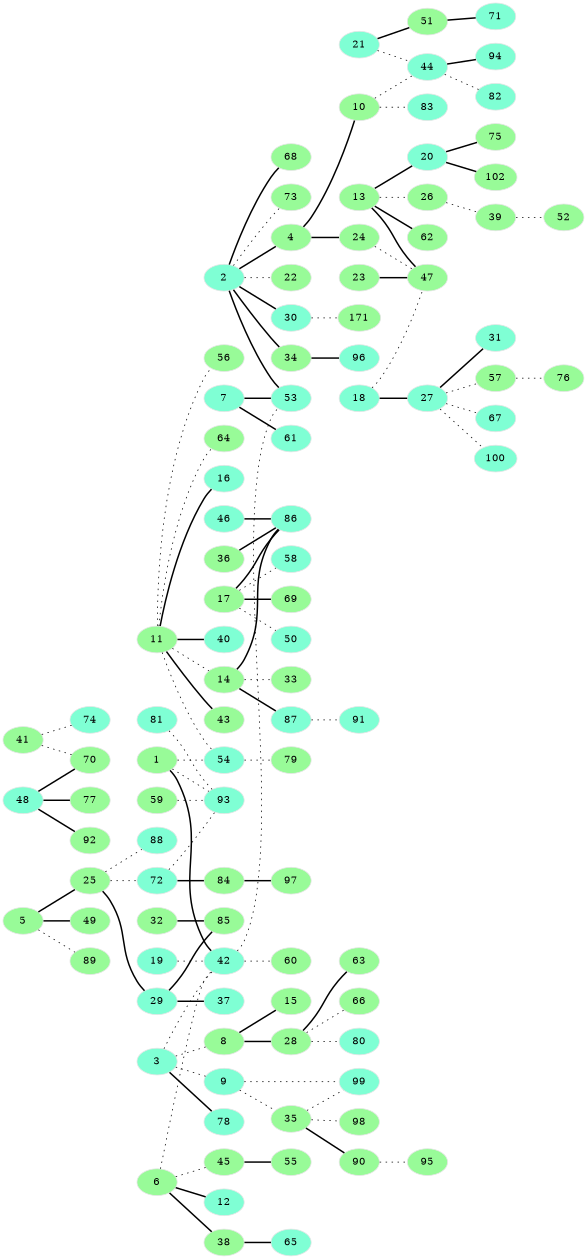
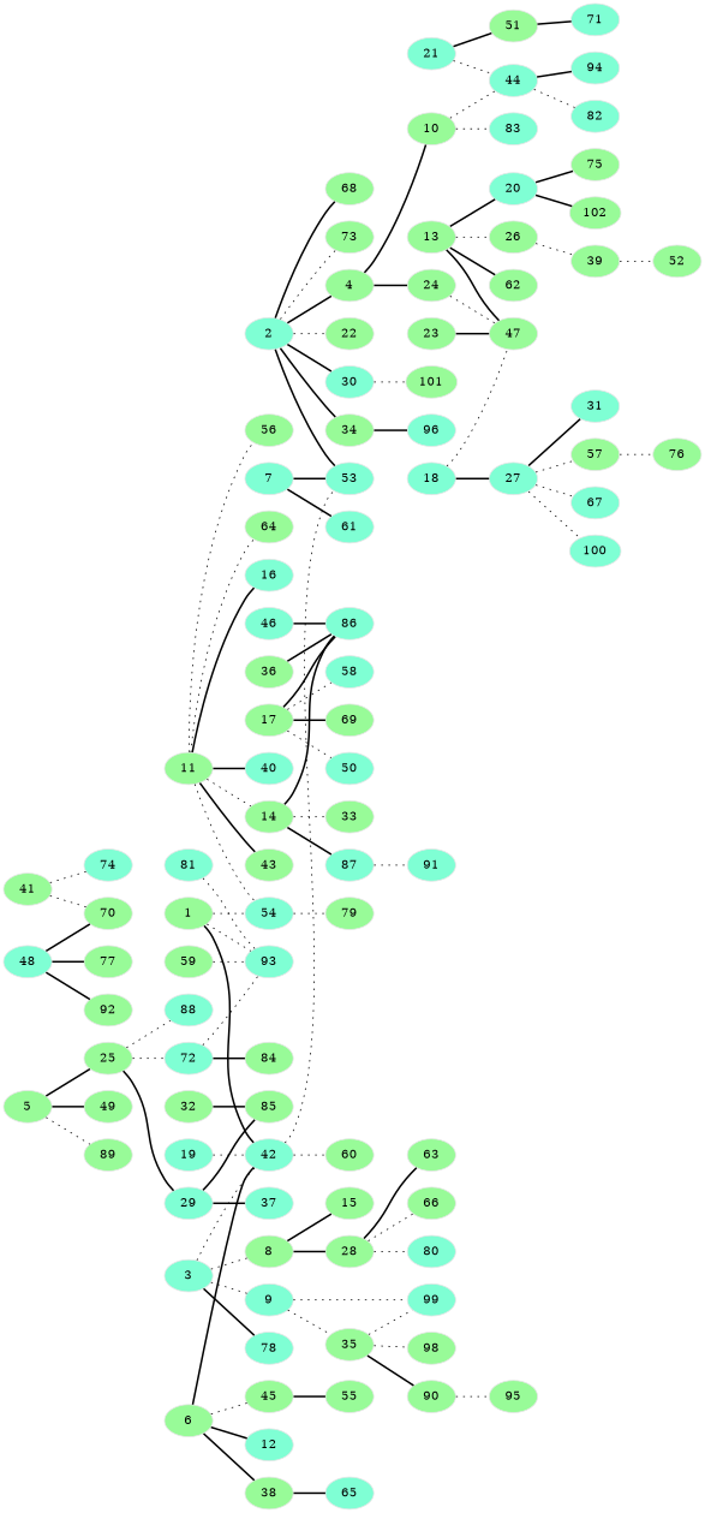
  graph {
    rankdir=LR
    node [color=gray90 fillcolor=palegreen style=filled]
    edge [style=bold weight=1.0]
    42 [fillcolor=aquamarine]
    1
    54 [fillcolor=aquamarine]
    93 [fillcolor=aquamarine]
    53 [fillcolor=aquamarine]
    60
    79
    2 [fillcolor=aquamarine]
    4
    22
    30 [fillcolor=aquamarine]
    34
    68
    73
    10
    24
-   101 [label=171]
+   101
    96 [fillcolor=aquamarine]
    3 [fillcolor=aquamarine]
    8
    9 [fillcolor=aquamarine]
    78 [fillcolor=aquamarine]
    15
    28
    35
    99 [fillcolor=aquamarine]
    44 [fillcolor=aquamarine]
    83 [fillcolor=aquamarine]
    47
    5
    25
    49
    89
    29 [fillcolor=aquamarine]
    72 [fillcolor=aquamarine]
    88 [fillcolor=aquamarine]
    6
    12 [fillcolor=aquamarine]
    38
    45
    65 [fillcolor=aquamarine]
    55
    7 [fillcolor=aquamarine]
    61 [fillcolor=aquamarine]
    63
    66
    80 [fillcolor=aquamarine]
    90
    98
    82 [fillcolor=aquamarine]
    94 [fillcolor=aquamarine]
    11
    14
    16 [fillcolor=aquamarine]
    40 [fillcolor=aquamarine]
    43
    56
    64
    33
    86 [fillcolor=aquamarine]
    87 [fillcolor=aquamarine]
    13
    20 [fillcolor=aquamarine]
    26
    62
    75
    102
    39
    91 [fillcolor=aquamarine]
    17
    50 [fillcolor=aquamarine]
    58 [fillcolor=aquamarine]
    69
    18 [fillcolor=aquamarine]
    27 [fillcolor=aquamarine]
    31 [fillcolor=aquamarine]
    57
    67 [fillcolor=aquamarine]
    100 [fillcolor=aquamarine]
    19 [fillcolor=aquamarine]
    21 [fillcolor=aquamarine]
    51
    71 [fillcolor=aquamarine]
    23
    37 [fillcolor=aquamarine]
    85
    84
    52
    76
    32
    95
    36
    41
    70
    74 [fillcolor=aquamarine]
    46 [fillcolor=aquamarine]
    48 [fillcolor=aquamarine]
    77
    92
    59
-   97
    81 [fillcolor=aquamarine]
    42 -- 53 [style=dotted]
    42 -- 60 [style=dotted]
    1 -- 42
    1 -- 54 [style=dotted]
    1 -- 93 [style=dotted]
    54 -- 79 [style=dotted]
    2 -- 53
    2 -- 4
    2 -- 22 [style=dotted]
    2 -- 30
    2 -- 34
    2 -- 68
    2 -- 73 [style=dotted]
    4 -- 10
    4 -- 24
    30 -- 101 [style=dotted]
    34 -- 96
    10 -- 44 [style=dotted]
    10 -- 83 [style=dotted]
    24 -- 47 [style=dotted]
    3 -- 42 [style=dotted]
    3 -- 8 [style=dotted]
    3 -- 9 [style=dotted]
    3 -- 78
    8 -- 15
    8 -- 28
    9 -- 35 [style=dotted]
    9 -- 99 [style=dotted]
    28 -- 63
    28 -- 66 [style=dotted]
    28 -- 80 [style=dotted]
    35 -- 99 [style=dotted]
    35 -- 90
    35 -- 98 [style=dotted]
    44 -- 82 [style=dotted]
    44 -- 94
    5 -- 25
    5 -- 49
    5 -- 89 [style=dotted]
    25 -- 29
    25 -- 72 [style=dotted]
    25 -- 88 [style=dotted]
    29 -- 37
    29 -- 85
    72 -- 93 [style=dotted]
    72 -- 84
-   6 -- 42 [style=dotted]
+   6 -- 42
    6 -- 12
    6 -- 38
    6 -- 45 [style=dotted]
    38 -- 65
    45 -- 55
    7 -- 53
    7 -- 61
    90 -- 95 [style=dotted]
    11 -- 54 [style=dotted]
    11 -- 14 [style=dotted]
    11 -- 16
    11 -- 40
    11 -- 43
    11 -- 56 [style=dotted]
    11 -- 64 [style=dotted]
    14 -- 33 [style=dotted]
    14 -- 86
    14 -- 87
    87 -- 91 [style=dotted]
    13 -- 47
    13 -- 20
    13 -- 26 [style=dotted]
    13 -- 62
    20 -- 75
    20 -- 102
    26 -- 39 [style=dotted]
    39 -- 52 [style=dotted]
    17 -- 86
    17 -- 50 [style=dotted]
    17 -- 58 [style=dotted]
    17 -- 69
    18 -- 47 [style=dotted]
    18 -- 27
    27 -- 31
    27 -- 57 [style=dotted]
    27 -- 67 [style=dotted]
    27 -- 100 [style=dotted]
    57 -- 76 [style=dotted]
    19 -- 42 [style=dotted]
    21 -- 44 [style=dotted]
    21 -- 51
    51 -- 71
    23 -- 47
-   84 -- 97
    32 -- 85
    36 -- 86
    41 -- 70 [style=dotted]
    41 -- 74 [style=dotted]
    46 -- 86
    48 -- 70
    48 -- 77
    48 -- 92
    59 -- 93 [style=dotted]
    81 -- 93 [style=dotted]
  }
